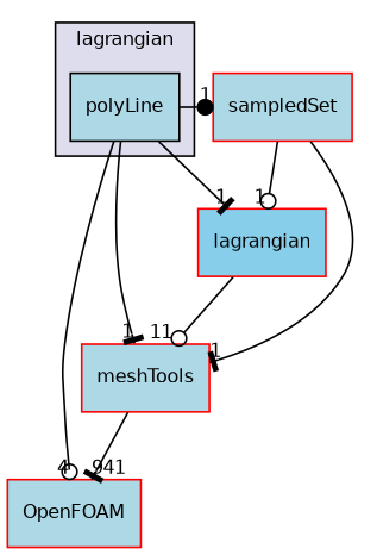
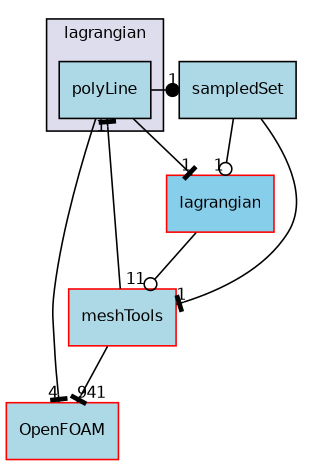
  digraph {
    compound=true
    node [fillcolor=lightblue fontname=Helvetica fontsize=10 shape=box style=filled color=red]
    edge [arrowhead=tee headlabel=1 labeldistance=1.5 labelfontname=Helvetica labelfontsize=10]
    n1 [label=polyLine pencolor=black color=""]
    n2 [label=meshTools]
-   n3 [label=sampledSet]
+   n3 [label=sampledSet color=""]
    n4 [label=OpenFOAM]
    n5 [fillcolor=skyblue label=lagrangian]
    subgraph cluster_1 {
      bgcolor="#ddddee"
      fontname=Helvetica
      fontsize=10
      label=lagrangian
      pencolor=black
      n1
    }
-   n1 -> n2
+   n2 -> n1
    n1 -> n3 [arrowhead=dot]
-   n1 -> n4 [arrowhead=odot headlabel=4]
+   n1 -> n4 [headlabel=4]
    n1 -> n5
    n2 -> n4 [headlabel=941]
    n3 -> n2
    n3 -> n5 [arrowhead=odot]
    n5 -> n2 [arrowhead=odot headlabel=11]
  }
